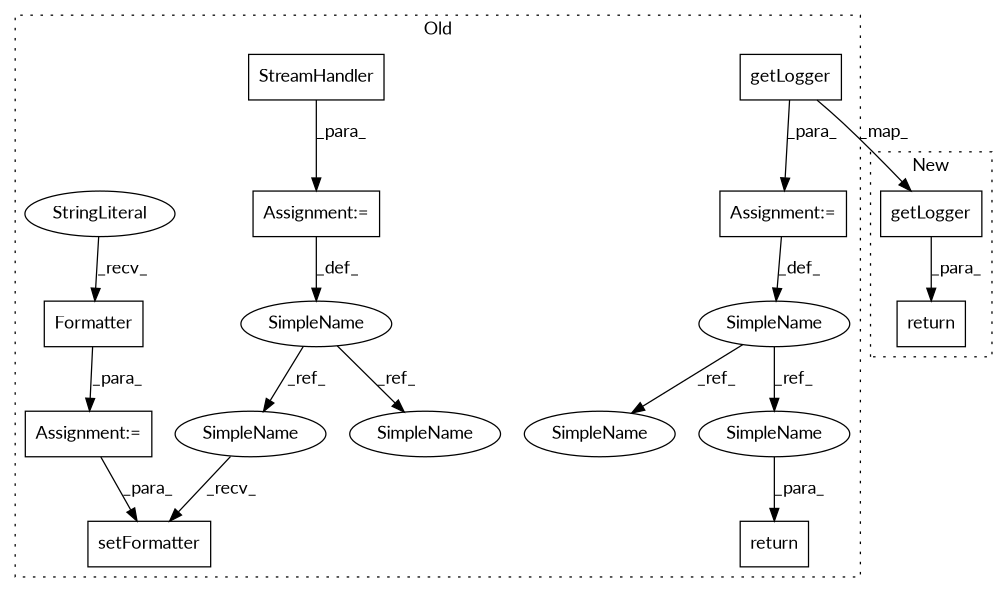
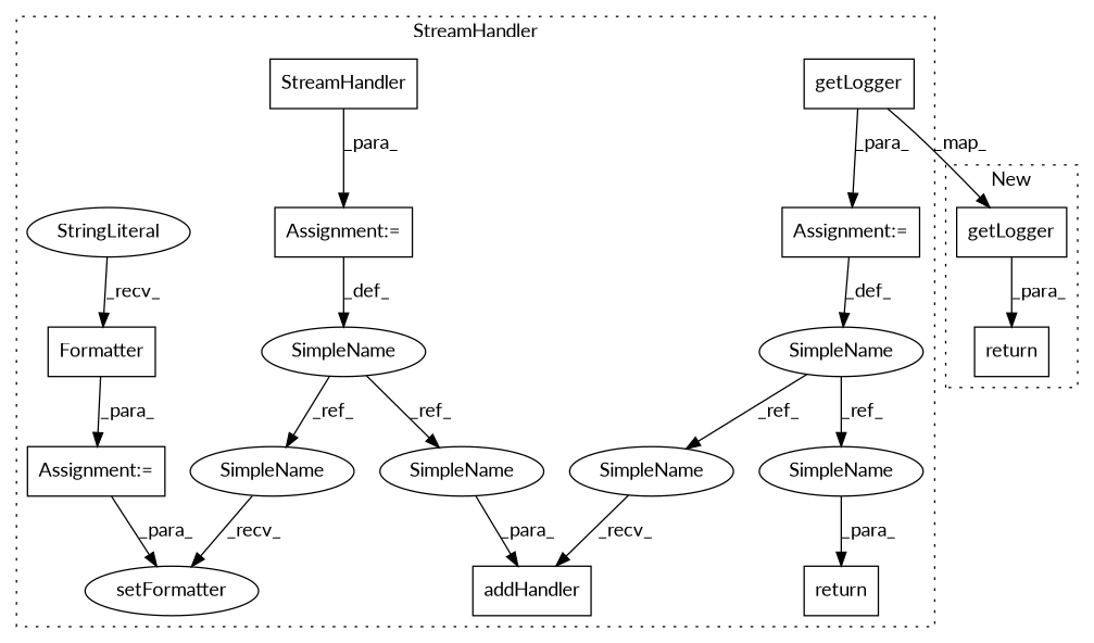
  digraph {
    fontname=Lato
    node [a=32 fontname=Lato l=1 shape=box]
    edge [fontname=Lato]
    n1 [l="14,1" label=StreamHandler s="732,756"]
    n2 [a=7 label="Assignment:=" s=723]
+   n3 [l="11,1" label=addHandler s="844,860"]
    n4 [l="10,1" label=getLogger s="558,578"]
-   n5 [l="13,1" label=setFormatter s="803,830"]
+   n5 [l="13,1" label=setFormatter s="803,830" shape=ellipse]
    n6 [l="10,1" label=Formatter s="643,711"]
    n7 [a=42 l=5 label=SimpleName s=718 shape=ellipse]
    n8 [a=42 l=6 label=SimpleName s=543 shape=ellipse]
    n9 [a=41 l=7 label=return s=867]
    n10 [a=45 l=19 label=StringLiteral s=692 shape=ellipse]
    n11 [a=7 label="Assignment:=" s=549]
    n12 [a=7 label="Assignment:=" s=634]
    n13 [a=42 l=5 label=SimpleName s=855 shape=ellipse]
    n14 [a=42 l=5 label=SimpleName s=797 shape=ellipse]
    n15 [a=42 l=6 label=SimpleName s=837 shape=ellipse]
    n16 [a=42 l=6 label=SimpleName s=874 shape=ellipse]
    n17 [a=41 l=7 label=return s=974]
    n18 [l="10,1" label=getLogger s="989,1009"]
    subgraph cluster_1 {
-     label=Old
+     label=StreamHandler
      style=dotted
      n1
      n2
+     n3
      n4
      n5
      n6
      n7
      n8
      n9
      n10
      n11
      n12
      n13
      n14
      n15
      n16
    }
    subgraph cluster_2 {
      label=New
      style=dotted
      n17
      n18
    }
    n1 -> n2 [label=_para_]
    n2 -> n7 [label=_def_]
    n4 -> n11 [label=_para_]
    n4 -> n18 [label=_map_]
    n6 -> n12 [label=_para_]
    n7 -> n13 [label=_ref_]
    n7 -> n14 [label=_ref_]
    n8 -> n15 [label=_ref_]
    n8 -> n16 [label=_ref_]
    n10 -> n6 [label=_recv_]
    n11 -> n8 [label=_def_]
    n12 -> n5 [label=_para_]
+   n13 -> n3 [label=_para_]
    n14 -> n5 [label=_recv_]
+   n15 -> n3 [label=_recv_]
    n16 -> n9 [label=_para_]
    n18 -> n17 [label=_para_]
  }
